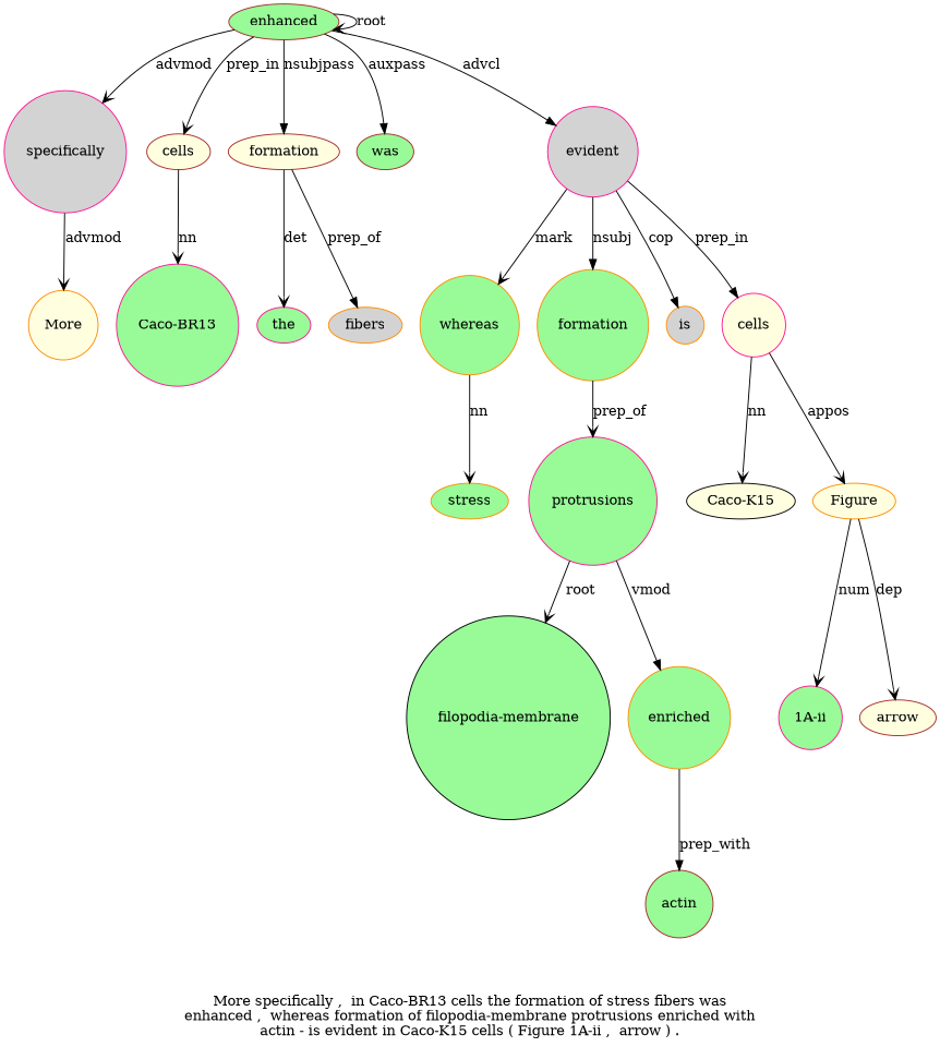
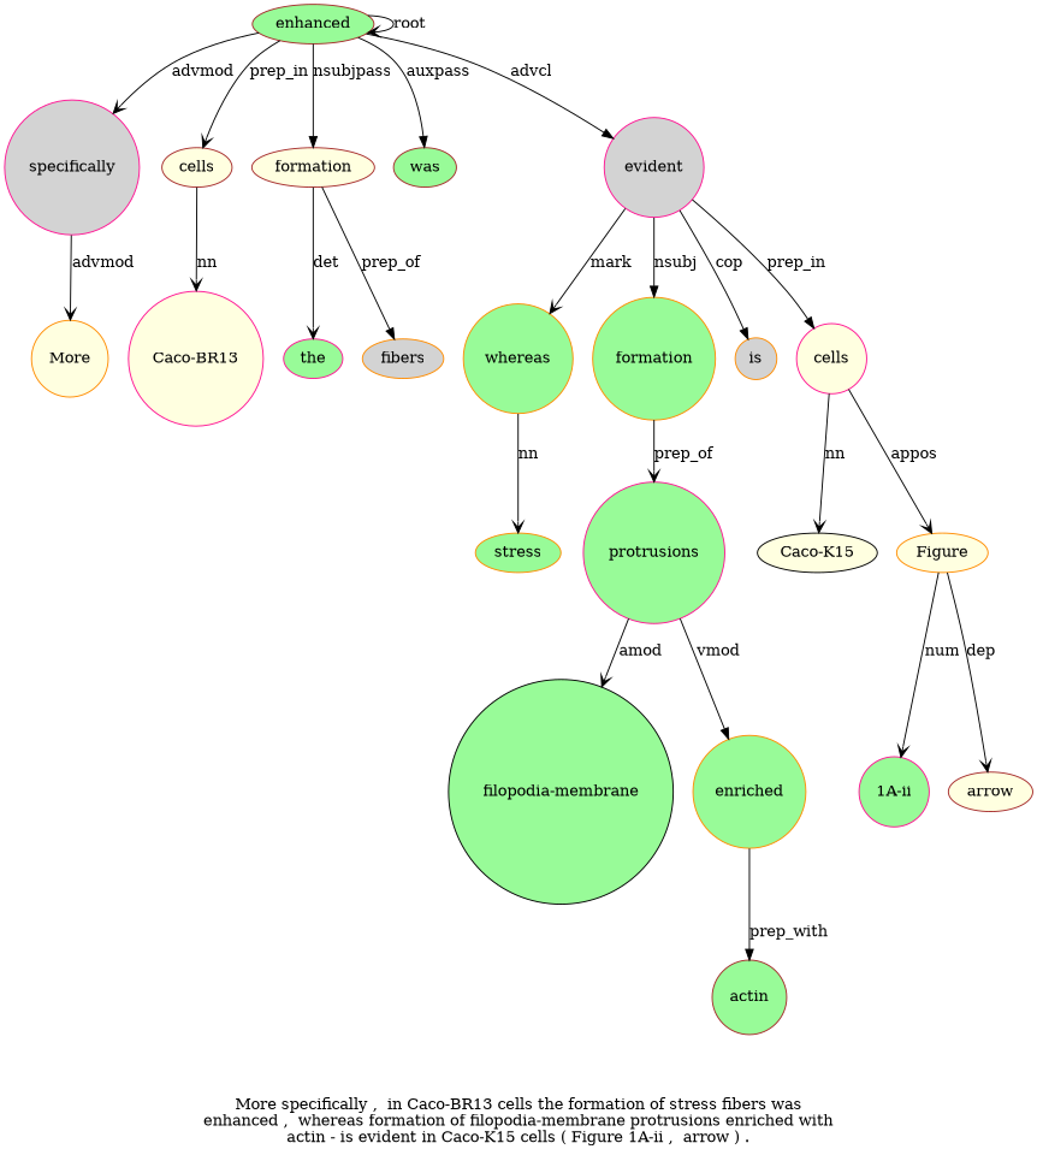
  digraph {
    label="More specifically ,  in Caco-BR13 cells the formation of stress fibers was\nenhanced ,  whereas formation of filopodia-membrane protrusions enriched with\nactin - is evident in Caco-K15 cells ( Figure 1A-ii ,  arrow ) ."
    node [color=darkorange fillcolor=palegreen shape=circle style=filled]
    edge [arrowhead=vee]
    n1 [color=deeppink fillcolor=lightgrey label=specifically]
    n2 [fillcolor=lightyellow label=More]
    n3 [color=brown label=enhanced shape=ellipse]
    n4 [color=brown fillcolor=lightyellow label=cells shape=ellipse]
    n5 [color=brown fillcolor=lightyellow label=formation shape=ellipse]
    n6 [color=brown label=was shape=ellipse]
    n7 [color=deeppink fillcolor=lightgrey label=evident]
-   n8 [color=deeppink label="Caco-BR13"]
+   n8 [color=deeppink fillcolor=lightyellow label="Caco-BR13"]
    n9 [color=deeppink label=the shape=ellipse]
    n10 [fillcolor=lightgrey label=fibers shape=ellipse]
    n11 [label=whereas]
    n12 [label=formation]
    n13 [fillcolor=lightgrey label=is]
    n14 [color=deeppink fillcolor=lightyellow label=cells]
    n15 [label=stress shape=ellipse]
    n16 [color=deeppink label=protrusions]
    n17 [color=black fillcolor=lightyellow label="Caco-K15" shape=ellipse]
    n18 [fillcolor=lightyellow label=Figure shape=ellipse]
    n19 [color=black label="filopodia-membrane"]
    n20 [label=enriched]
    n21 [color=brown label=actin]
    n22 [color=deeppink label="1A-ii"]
    n23 [color=brown fillcolor=lightyellow label=arrow shape=ellipse]
    n1 -> n2 [label=advmod]
    n3 -> n1 [label=advmod]
    n3 -> n3 [label=root]
    n3 -> n4 [label=prep_in]
    n3 -> n5 [arrowhead=normal label=nsubjpass]
    n3 -> n6 [arrowhead=normal label=auxpass]
    n3 -> n7 [arrowhead=normal label=advcl]
    n4 -> n8 [label=nn]
    n5 -> n9 [label=det]
    n5 -> n10 [arrowhead=normal label=prep_of]
    n7 -> n11 [label=mark]
    n7 -> n12 [arrowhead=normal label=nsubj]
    n7 -> n13 [arrowhead=normal label=cop]
    n7 -> n14 [arrowhead=normal label=prep_in]
    n11 -> n15 [label=nn]
    n12 -> n16 [label=prep_of]
    n14 -> n17 [label=nn]
    n14 -> n18 [label=appos]
-   n16 -> n19 [label=root]
+   n16 -> n19 [label=amod]
    n16 -> n20 [arrowhead=normal label=vmod]
    n18 -> n22 [label=num]
    n18 -> n23 [label=dep]
    n20 -> n21 [arrowhead=normal label=prep_with]
  }
